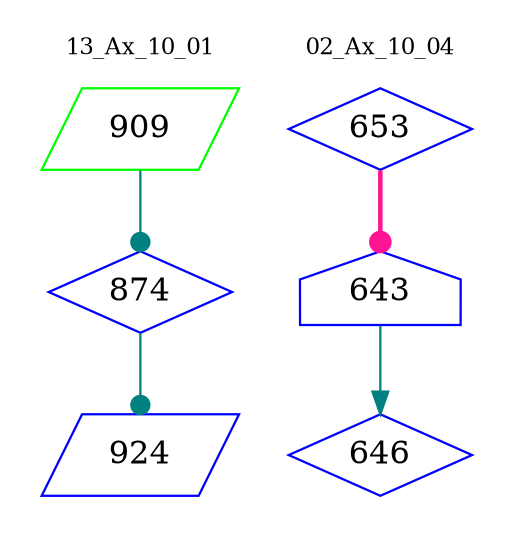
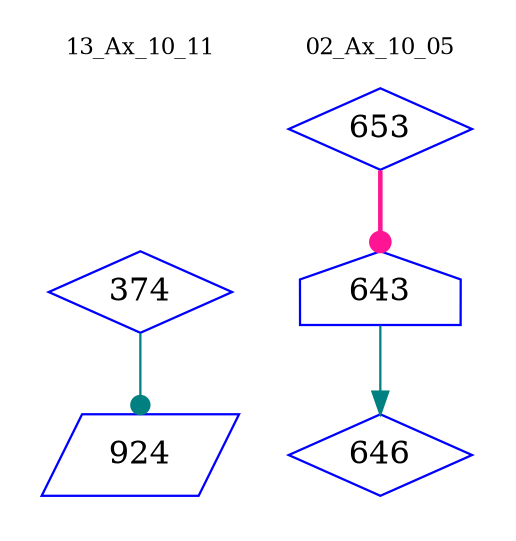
  digraph {
    node [color=blue shape=diamond]
    edge [arrowhead=dot color=teal style=solid]
-   n1 [color=green label=909 shape=parallelogram]
-   n2 [label=874]
+   n2 [label=374]
    n3 [label=924 shape=parallelogram]
    n4 [label=653]
    n5 [label=643 shape=house]
    n6 [label=646]
    subgraph cluster_1 {
      color=white
      fontsize=10
-     label="13_Ax_10_01"
-     n1
+     label="13_Ax_10_11"
      n2
      n3
    }
    subgraph cluster_2 {
      color=white
      fontsize=10
-     label="02_Ax_10_04"
+     label="02_Ax_10_05"
      n4
      n5
      n6
    }
-   n1 -> n2
    n2 -> n3
    n4 -> n5 [color=deeppink style=bold]
    n5 -> n6 [arrowhead=normal]
  }
